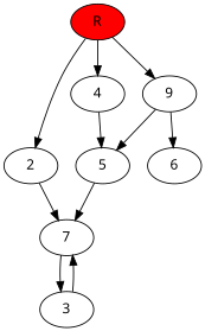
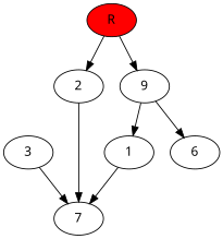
  digraph {
    fontname="Noto Sans"
    node [fontname="Noto Sans"]
    edge [fontname="Noto Sans"]
    2
    7
    3
-   4
-   5
+   5 [label=1]
    n6 [label=9]
    6
    R [fillcolor="#ff0000" style=filled]
    2 -> 7
-   7 -> 3
    3 -> 7
-   4 -> 5
    5 -> 7
    n6 -> 5
    n6 -> 6
    R -> 2
-   R -> 4
    R -> n6
  }
